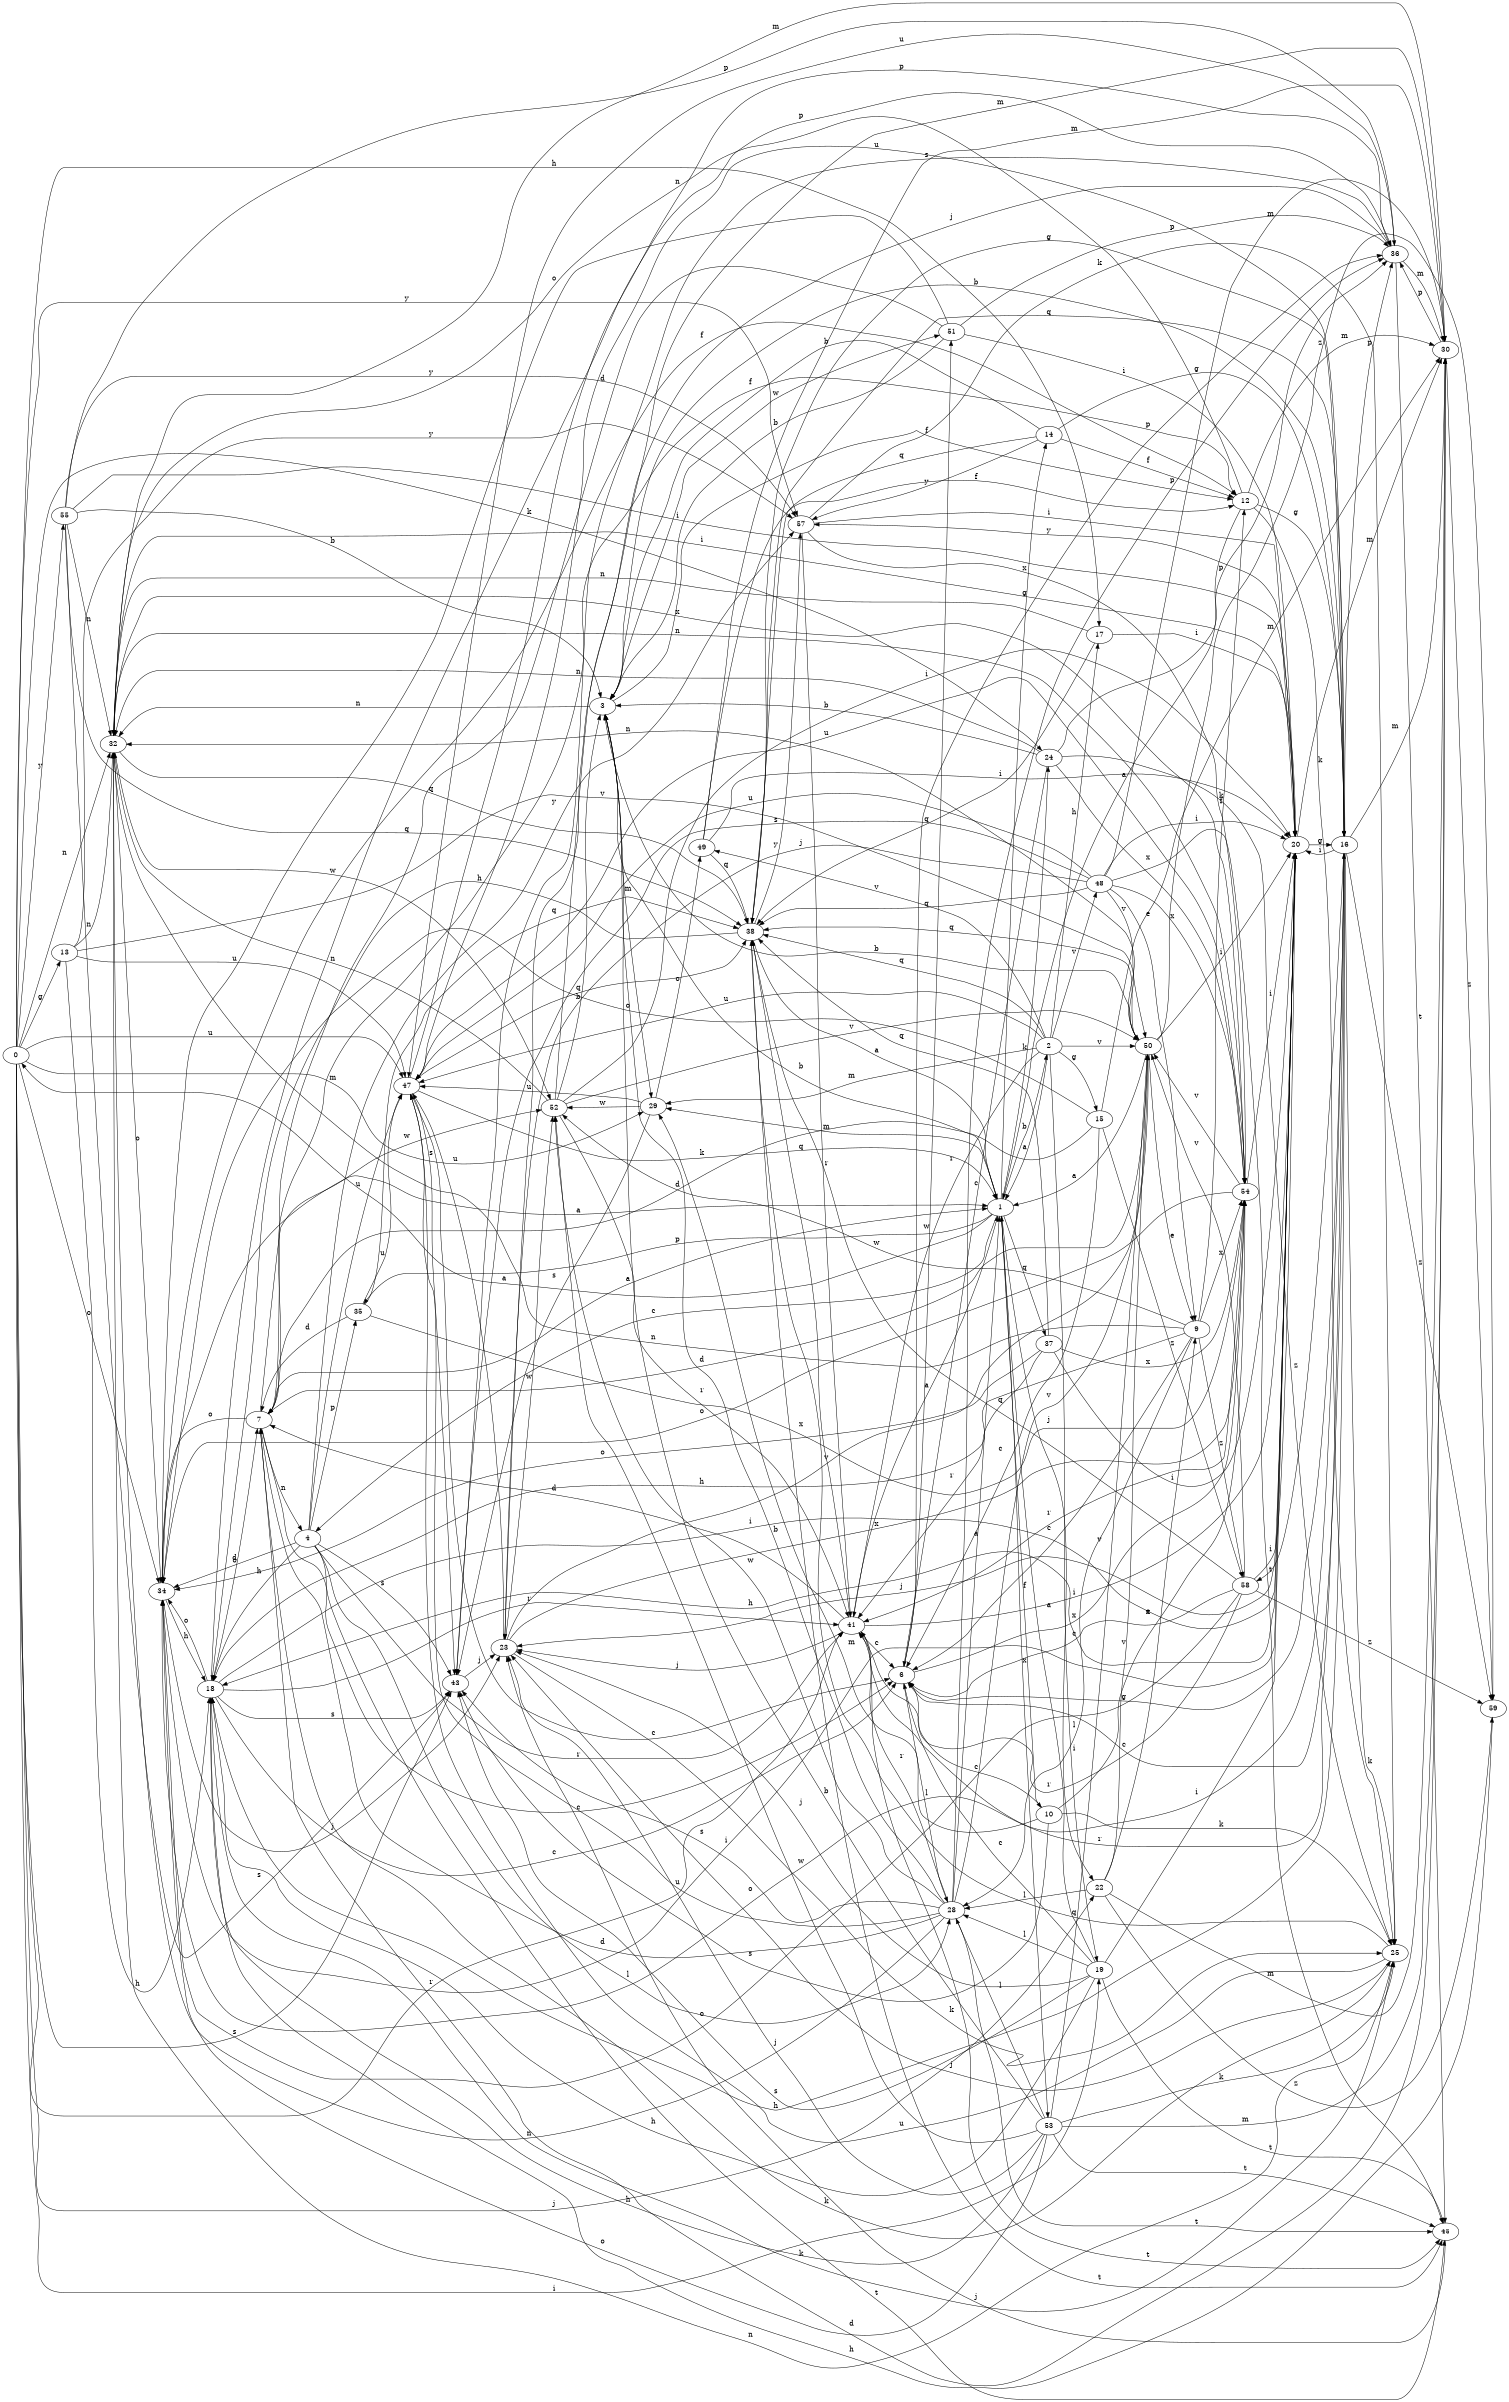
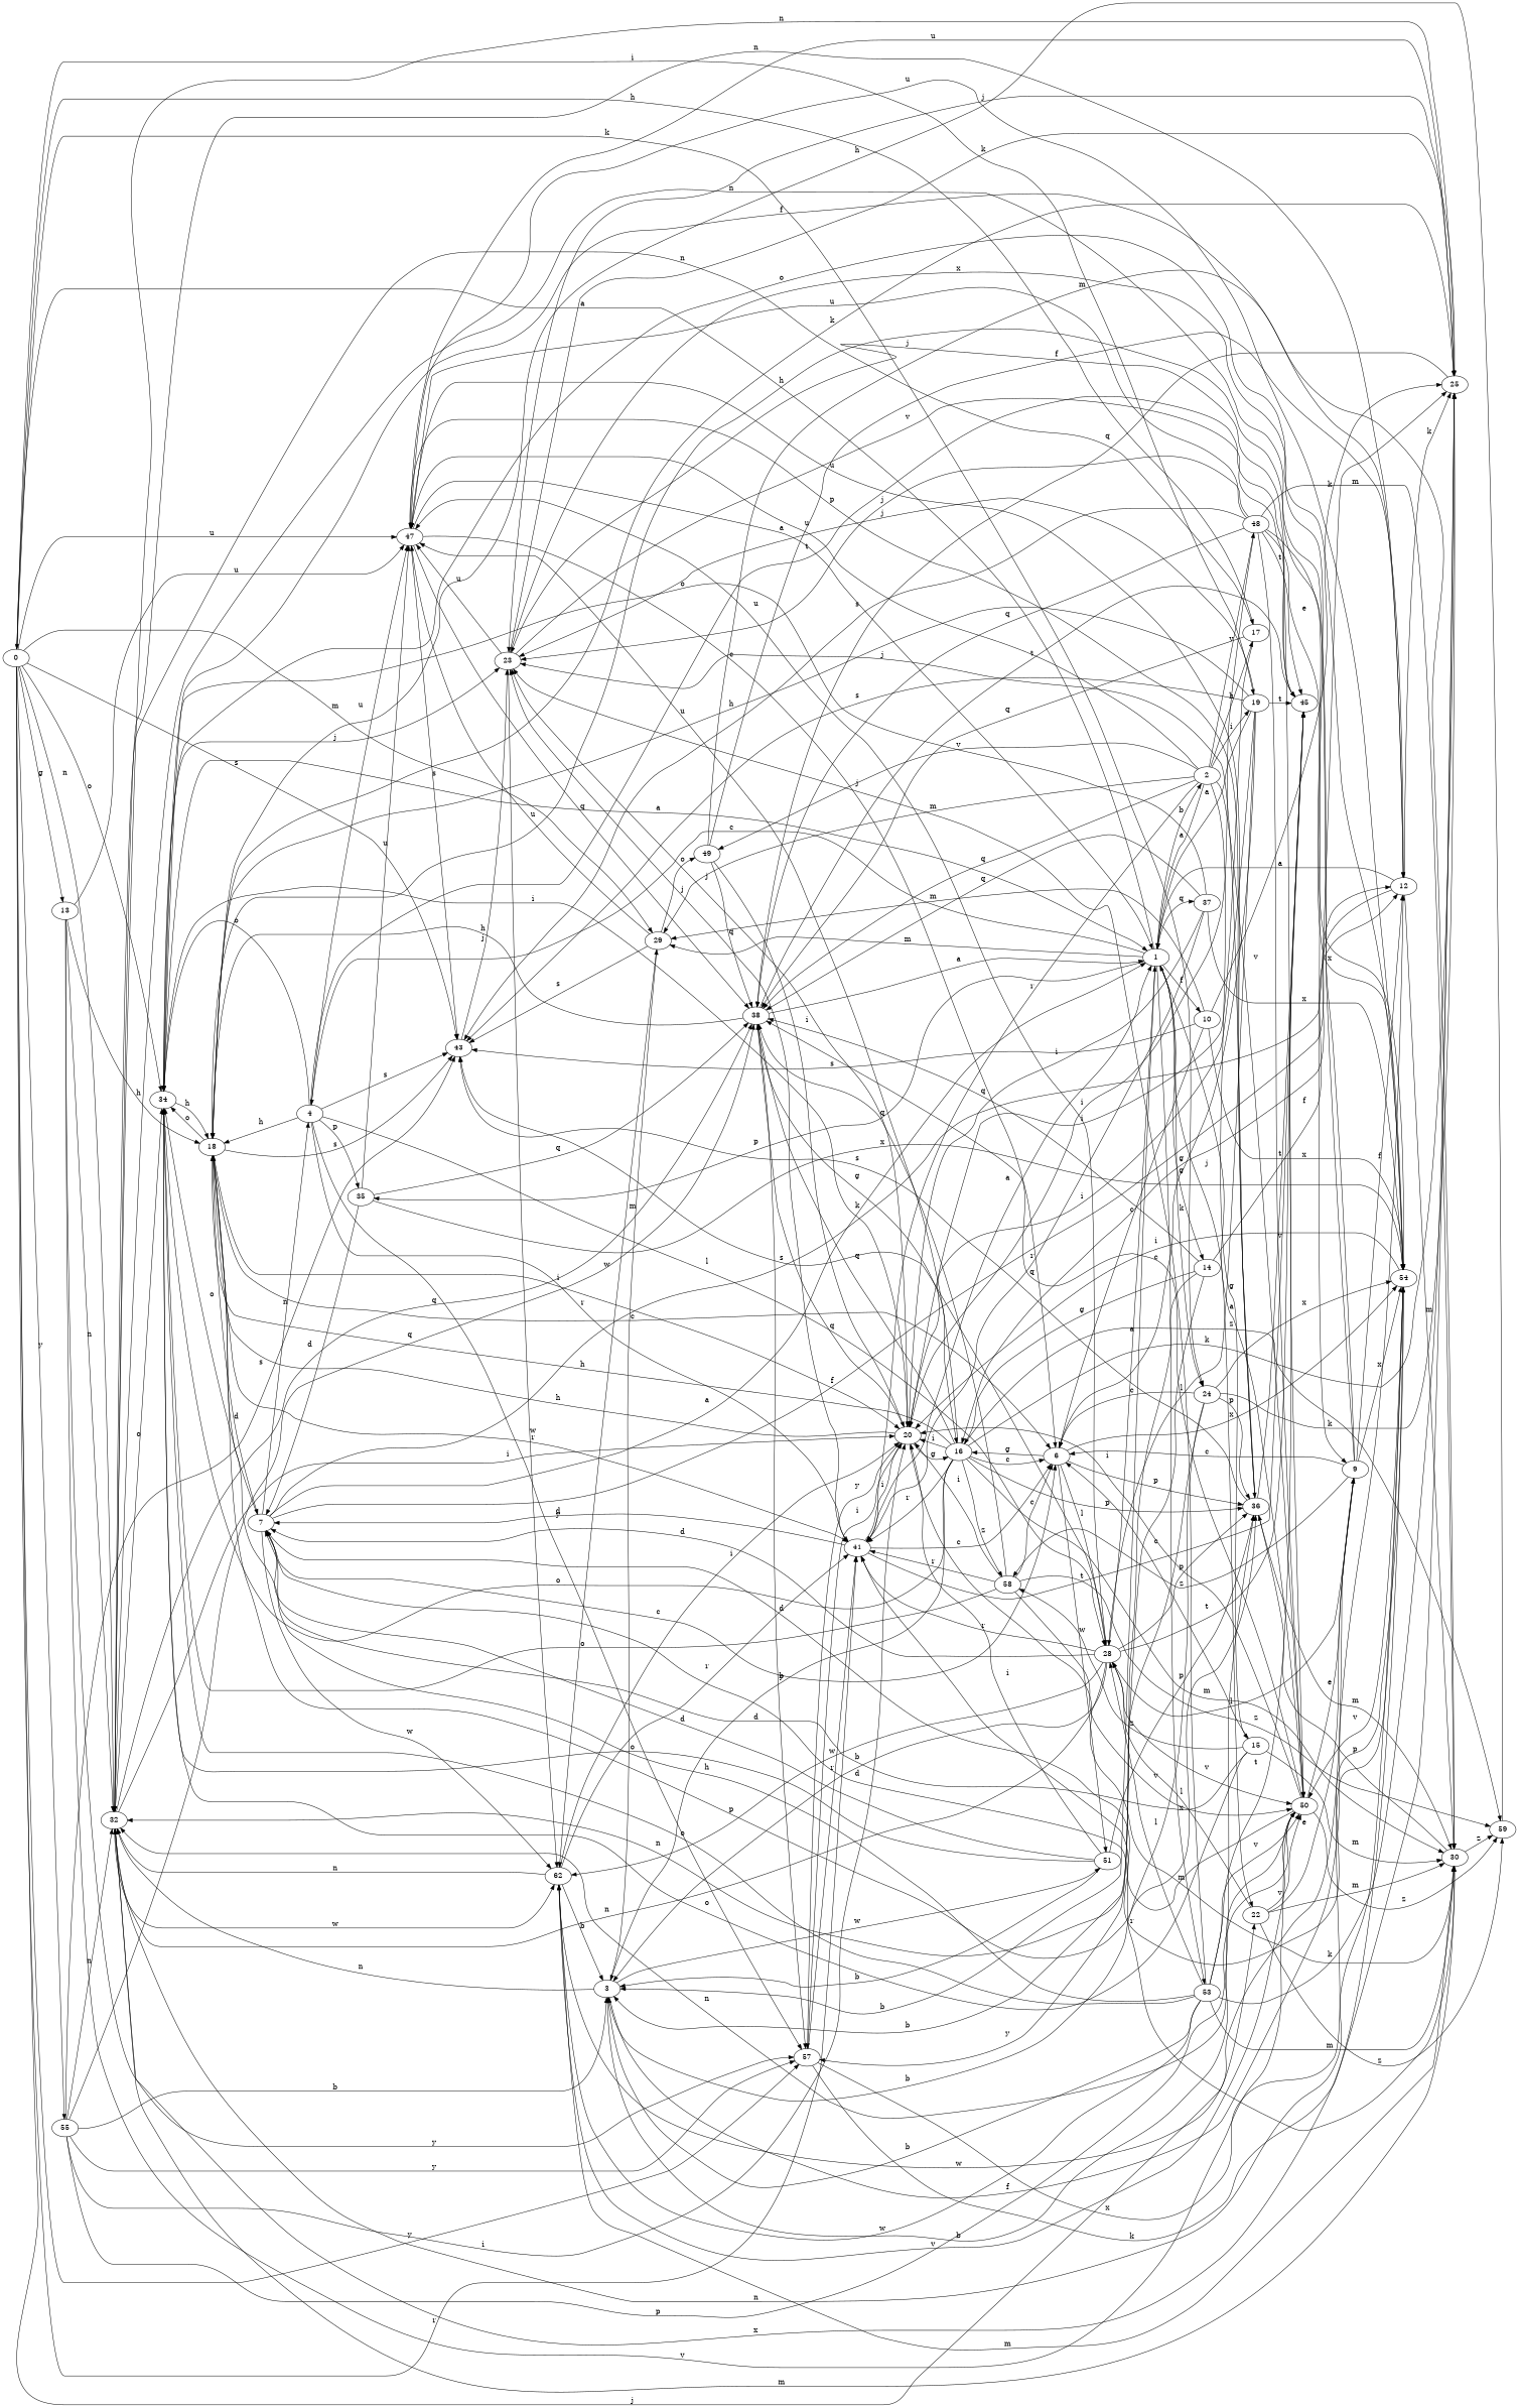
  strict digraph {
    rankdir=LR
    0
    13
    17
    19
    22
    24
    29
    32
    34
    41
    43
    47
    55
    57
    50
    18
    38
    20
    1
    28
    45
    6
    23
    9
    30
    59
    3
    36
    54
    25
    49
-   52
+   52 [label=62]
    12
    7
    2
    4
    10
    14
    35
    37
    53
    15
    48
    51
    16
    58
    0 -> 13 [label=g]
    0 -> 17 [label=h]
    0 -> 19 [label=i]
    0 -> 22 [label=j]
    0 -> 24 [label=k]
    0 -> 29 [label=m]
    0 -> 32 [label=n]
    0 -> 34 [label=o]
    0 -> 41 [label=r]
    0 -> 43 [label=s]
    0 -> 47 [label=u]
    0 -> 55 [label=y]
    0 -> 57 [label=y]
    13 -> 32 [label=n]
    13 -> 47 [label=u]
    13 -> 57 [label=y]
    13 -> 50 [label=v]
    13 -> 18 [label=h]
    17 -> 32 [label=n]
    17 -> 38 [label=q]
    17 -> 20 [label=i]
    19 -> 43 [label=s]
    19 -> 18 [label=h]
    19 -> 20 [label=i]
    19 -> 1 [label=a]
    19 -> 28 [label=l]
    19 -> 45 [label=t]
    19 -> 6 [label=c]
    19 -> 23 [label=j]
    22 -> 50 [label=v]
    22 -> 28 [label=l]
    22 -> 9 [label=e]
    22 -> 30 [label=m]
    22 -> 59 [label=z]
    24 -> 32 [label=n]
    24 -> 6 [label=c]
    24 -> 3 [label=b]
    24 -> 36 [label=p]
    24 -> 54 [label=x]
    24 -> 25 [label=k]
    29 -> 43 [label=s]
    29 -> 47 [label=u]
    29 -> 49 [label=o]
    29 -> 52 [label=w]
    32 -> 34 [label=o]
    32 -> 38 [label=q]
    32 -> 20 [label=i]
    32 -> 30 [label=m]
    32 -> 54 [label=x]
    32 -> 52 [label=w]
    34 -> 18 [label=h]
    34 -> 20 [label=i]
    34 -> 1 [label=a]
    34 -> 23 [label=j]
    34 -> 12 [label=f]
    41 -> 20 [label=i]
    41 -> 1 [label=a]
    41 -> 45 [label=t]
    41 -> 6 [label=c]
    41 -> 23 [label=j]
    41 -> 7 [label=d]
    43 -> 23 [label=j]
    47 -> 43 [label=s]
    47 -> 38 [label=q]
-   47 -> 1 [label=k]
+   47 -> 1 [label=a]
    47 -> 6 [label=c]
    47 -> 36 [label=p]
    55 -> 32 [label=n]
    55 -> 43 [label=s]
    55 -> 57 [label=y]
    55 -> 38 [label=q]
    55 -> 20 [label=i]
    55 -> 3 [label=b]
    55 -> 36 [label=p]
    57 -> 41 [label=r]
    57 -> 20 [label=i]
    57 -> 54 [label=x]
    57 -> 25 [label=k]
    50 -> 32 [label=n]
    50 -> 38 [label=q]
    50 -> 20 [label=i]
    50 -> 1 [label=a]
    50 -> 9 [label=e]
    50 -> 59 [label=z]
    50 -> 3 [label=b]
    50 -> 7 [label=d]
    18 -> 34 [label=o]
    18 -> 41 [label=r]
    18 -> 43 [label=s]
    18 -> 20 [label=i]
    18 -> 6 [label=c]
    18 -> 36 [label=p]
    18 -> 25 [label=k]
    18 -> 7 [label=d]
    38 -> 57 [label=y]
    38 -> 18 [label=h]
    38 -> 1 [label=a]
    38 -> 45 [label=t]
    38 -> 16 [label=g]
    20 -> 57 [label=y]
    20 -> 18 [label=h]
-   41 -> 38 [label=q]
+   20 -> 38 [label=q]
    20 -> 23 [label=j]
    20 -> 30 [label=m]
    20 -> 16 [label=g]
    1 -> 0 [label=a]
    1 -> 22 [label=j]
    1 -> 24 [label=k]
    1 -> 29 [label=m]
    1 -> 3 [label=b]
    1 -> 2 [label=b]
    1 -> 4 [label=c]
    1 -> 10 [label=f]
    1 -> 14 [label=g]
    1 -> 35 [label=p]
    1 -> 37 [label=q]
    1 -> 53 [label=x]
    28 -> 32 [label=n]
    28 -> 41 [label=r]
    28 -> 43 [label=s]
    28 -> 47 [label=u]
    28 -> 50 [label=v]
    28 -> 1 [label=a]
    28 -> 45 [label=t]
    28 -> 3 [label=b]
    28 -> 36 [label=p]
    28 -> 52 [label=w]
    28 -> 7 [label=d]
    45 -> 23 [label=j]
    6 -> 28 [label=l]
    6 -> 36 [label=p]
    6 -> 54 [label=x]
    6 -> 51 [label=w]
    6 -> 16 [label=g]
    23 -> 47 [label=u]
    23 -> 50 [label=v]
    23 -> 54 [label=x]
    23 -> 25 [label=k]
    23 -> 52 [label=w]
    9 -> 32 [label=n]
    9 -> 18 [label=h]
    9 -> 28 [label=l]
    9 -> 6 [label=c]
    9 -> 54 [label=x]
    9 -> 52 [label=w]
    9 -> 12 [label=f]
    9 -> 58 [label=z]
    30 -> 59 [label=z]
    30 -> 36 [label=p]
    30 -> 7 [label=d]
    59 -> 18 [label=h]
    3 -> 29 [label=m]
    3 -> 32 [label=n]
    3 -> 12 [label=f]
    3 -> 51 [label=w]
    36 -> 43 [label=s]
    36 -> 47 [label=u]
    36 -> 45 [label=t]
    36 -> 23 [label=j]
    36 -> 30 [label=m]
    54 -> 32 [label=n]
    54 -> 34 [label=o]
    54 -> 41 [label=r]
    54 -> 47 [label=u]
    54 -> 50 [label=v]
    54 -> 20 [label=i]
    25 -> 32 [label=n]
    25 -> 47 [label=u]
    25 -> 38 [label=q]
    25 -> 23 [label=j]
    49 -> 38 [label=q]
    49 -> 20 [label=i]
    49 -> 30 [label=m]
    49 -> 12 [label=f]
    52 -> 32 [label=n]
    52 -> 41 [label=r]
    52 -> 50 [label=v]
    52 -> 20 [label=i]
    52 -> 30 [label=m]
    52 -> 3 [label=b]
    12 -> 32 [label=n]
    12 -> 1 [label=a]
    12 -> 30 [label=m]
    12 -> 25 [label=k]
    12 -> 16 [label=g]
    7 -> 34 [label=o]
    7 -> 1 [label=a]
    7 -> 6 [label=c]
    7 -> 25 [label=k]
    7 -> 52 [label=w]
    7 -> 12 [label=f]
    7 -> 4 [label=n]
    2 -> 17 [label=h]
    2 -> 19 [label=i]
    2 -> 29 [label=m]
    2 -> 41 [label=r]
    2 -> 47 [label=u]
    2 -> 50 [label=v]
    2 -> 38 [label=q]
    2 -> 1 [label=a]
    2 -> 49 [label=v]
    2 -> 15 [label=g]
    2 -> 48 [label=v]
    4 -> 34 [label=o]
    4 -> 41 [label=r]
    4 -> 43 [label=s]
    4 -> 47 [label=u]
    4 -> 57 [label=y]
    4 -> 18 [label=h]
    4 -> 28 [label=l]
    4 -> 45 [label=t]
    4 -> 35 [label=p]
    10 -> 29 [label=m]
    10 -> 43 [label=s]
    10 -> 6 [label=c]
    10 -> 54 [label=x]
    10 -> 25 [label=k]
    14 -> 57 [label=y]
    14 -> 38 [label=q]
    14 -> 3 [label=b]
    14 -> 12 [label=f]
    14 -> 16 [label=g]
    35 -> 47 [label=u]
    35 -> 38 [label=q]
    35 -> 54 [label=x]
    35 -> 7 [label=d]
    37 -> 34 [label=o]
    37 -> 41 [label=r]
    37 -> 38 [label=q]
    37 -> 20 [label=i]
    37 -> 54 [label=x]
    53 -> 34 [label=o]
    53 -> 50 [label=v]
    53 -> 18 [label=h]
    53 -> 28 [label=l]
    53 -> 45 [label=t]
    53 -> 23 [label=j]
    53 -> 30 [label=m]
    53 -> 3 [label=b]
    53 -> 25 [label=k]
    53 -> 52 [label=w]
    15 -> 34 [label=o]
    15 -> 6 [label=c]
    15 -> 30 [label=m]
    15 -> 7 [label=d]
    15 -> 58 [label=z]
    48 -> 43 [label=s]
    48 -> 47 [label=u]
    48 -> 50 [label=v]
    48 -> 38 [label=q]
    48 -> 20 [label=i]
    48 -> 45 [label=t]
    48 -> 23 [label=j]
    48 -> 9 [label=e]
    48 -> 30 [label=m]
    48 -> 54 [label=x]
    51 -> 34 [label=o]
    51 -> 20 [label=i]
    51 -> 3 [label=b]
    51 -> 36 [label=p]
    51 -> 7 [label=d]
    16 -> 34 [label=o]
    16 -> 41 [label=r]
    16 -> 47 [label=u]
    16 -> 18 [label=h]
    16 -> 38 [label=q]
    16 -> 20 [label=i]
    16 -> 6 [label=c]
    16 -> 30 [label=m]
    16 -> 59 [label=z]
    16 -> 3 [label=b]
    16 -> 36 [label=p]
    16 -> 25 [label=k]
    16 -> 58 [label=z]
    58 -> 34 [label=o]
    58 -> 41 [label=r]
    58 -> 50 [label=v]
    58 -> 38 [label=q]
    58 -> 20 [label=i]
    58 -> 6 [label=c]
    58 -> 59 [label=z]
  }
